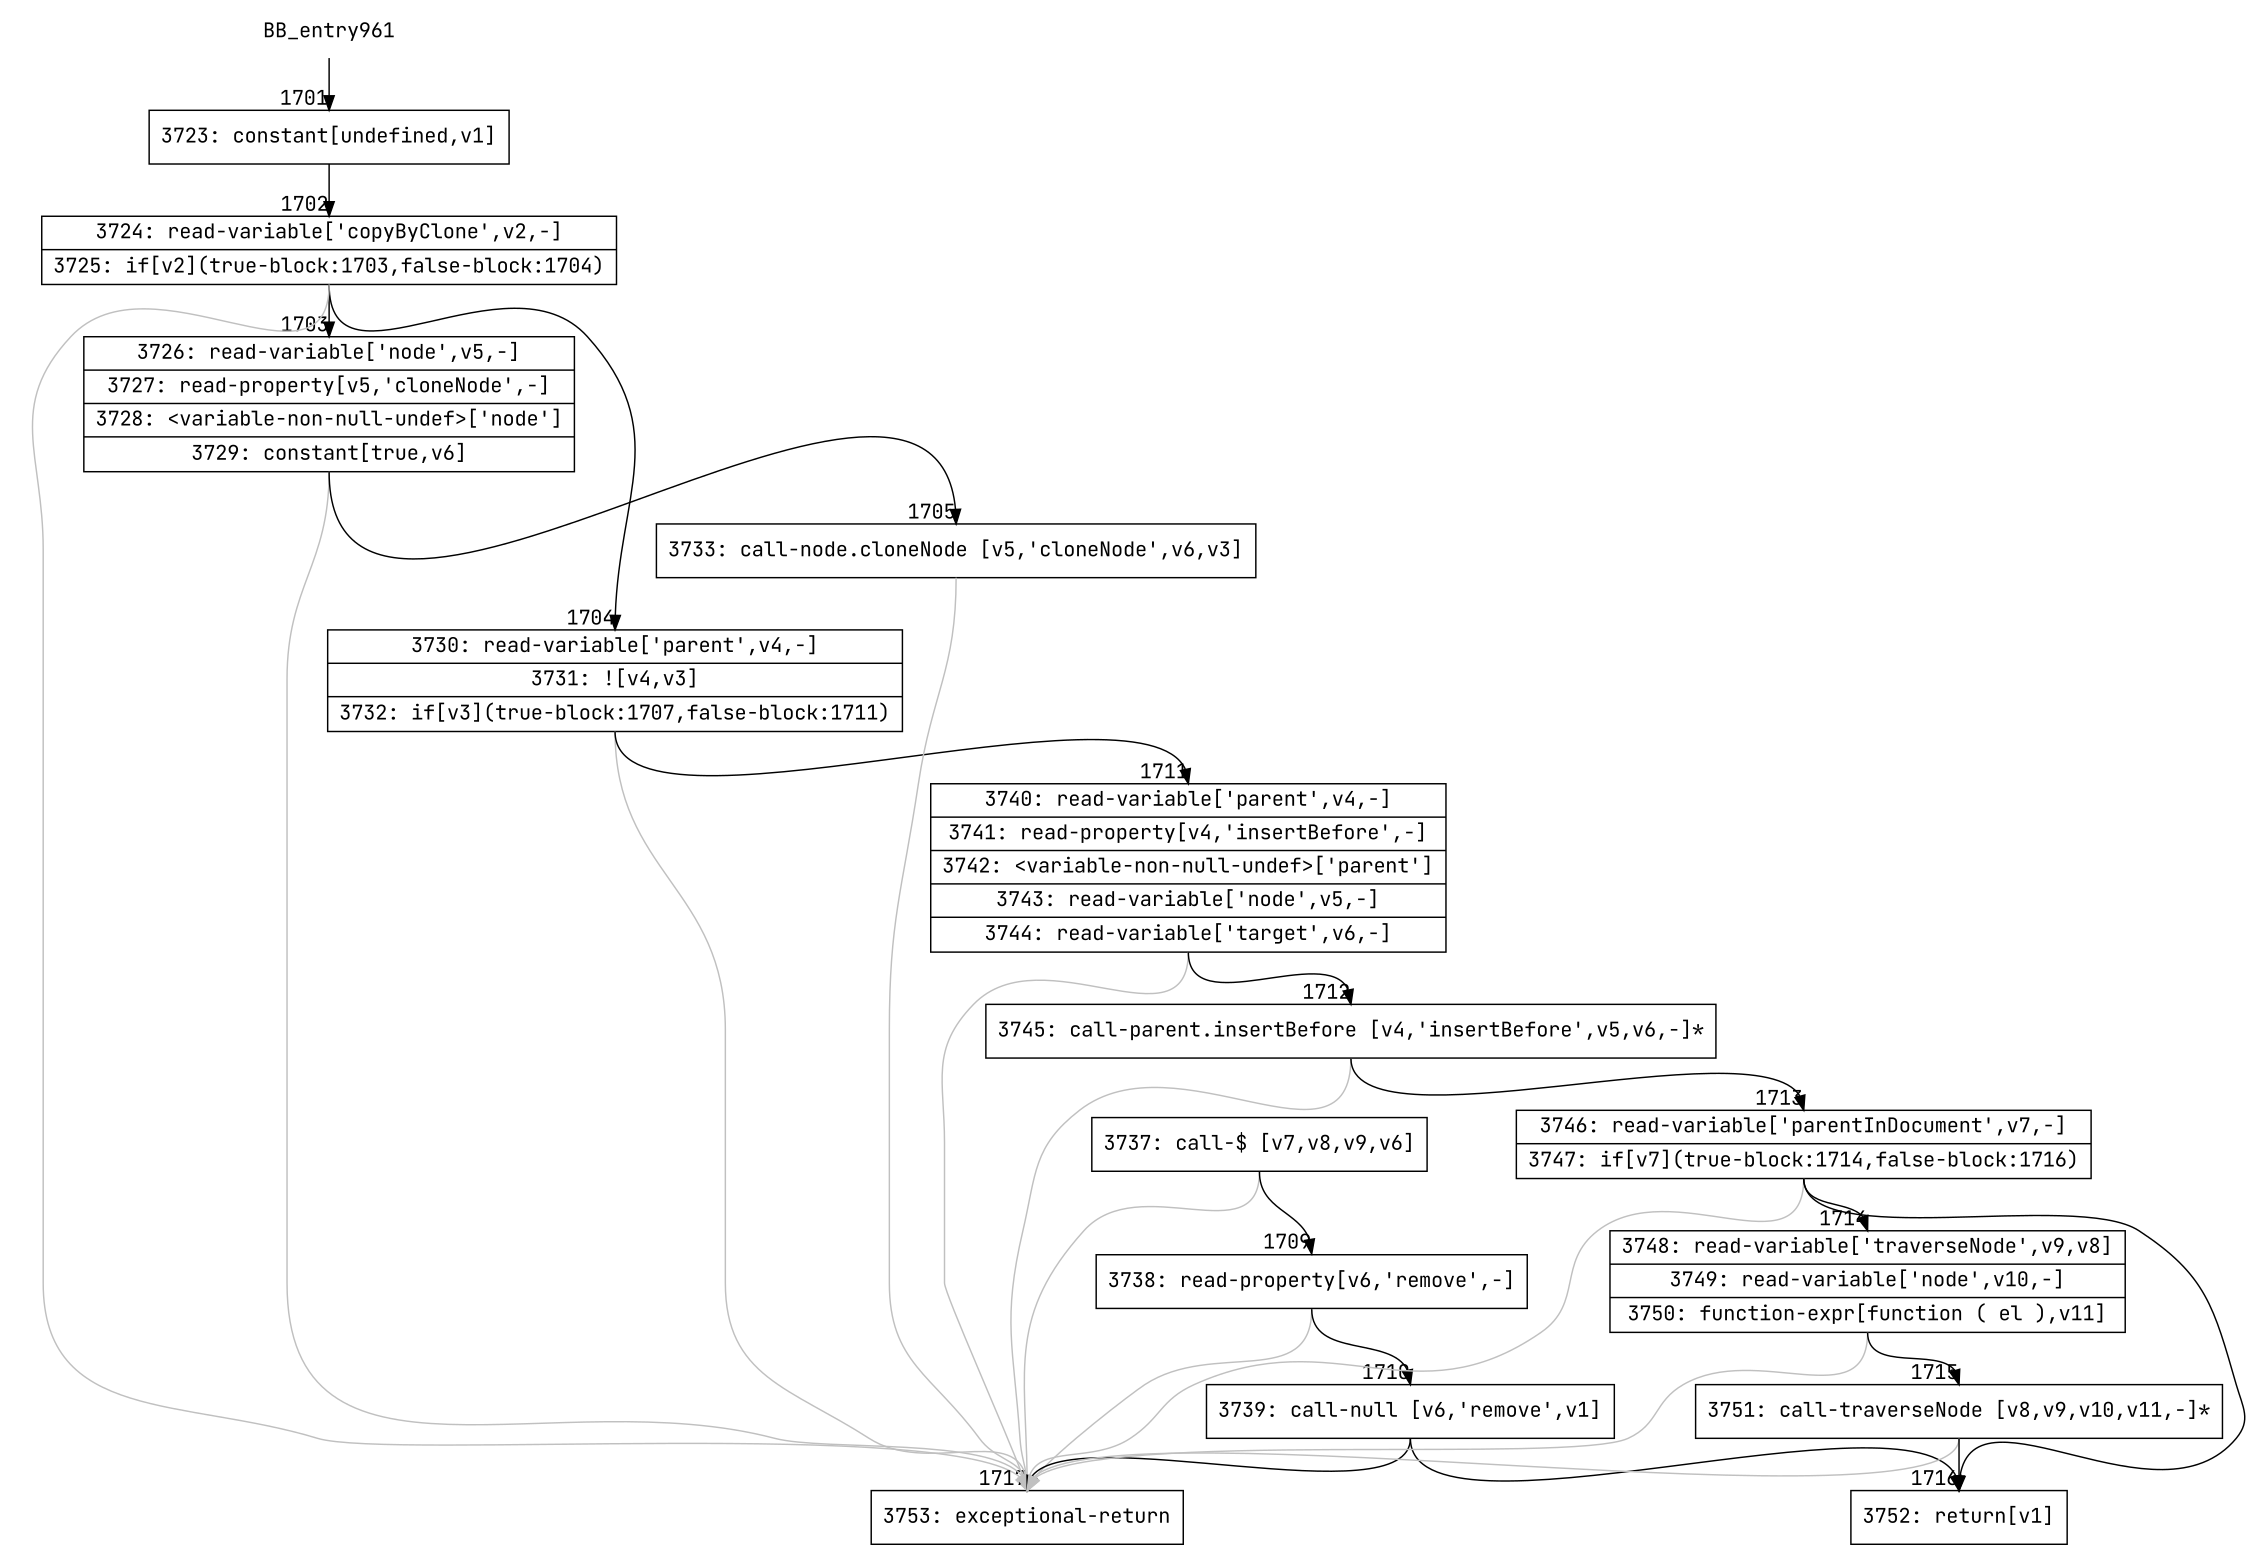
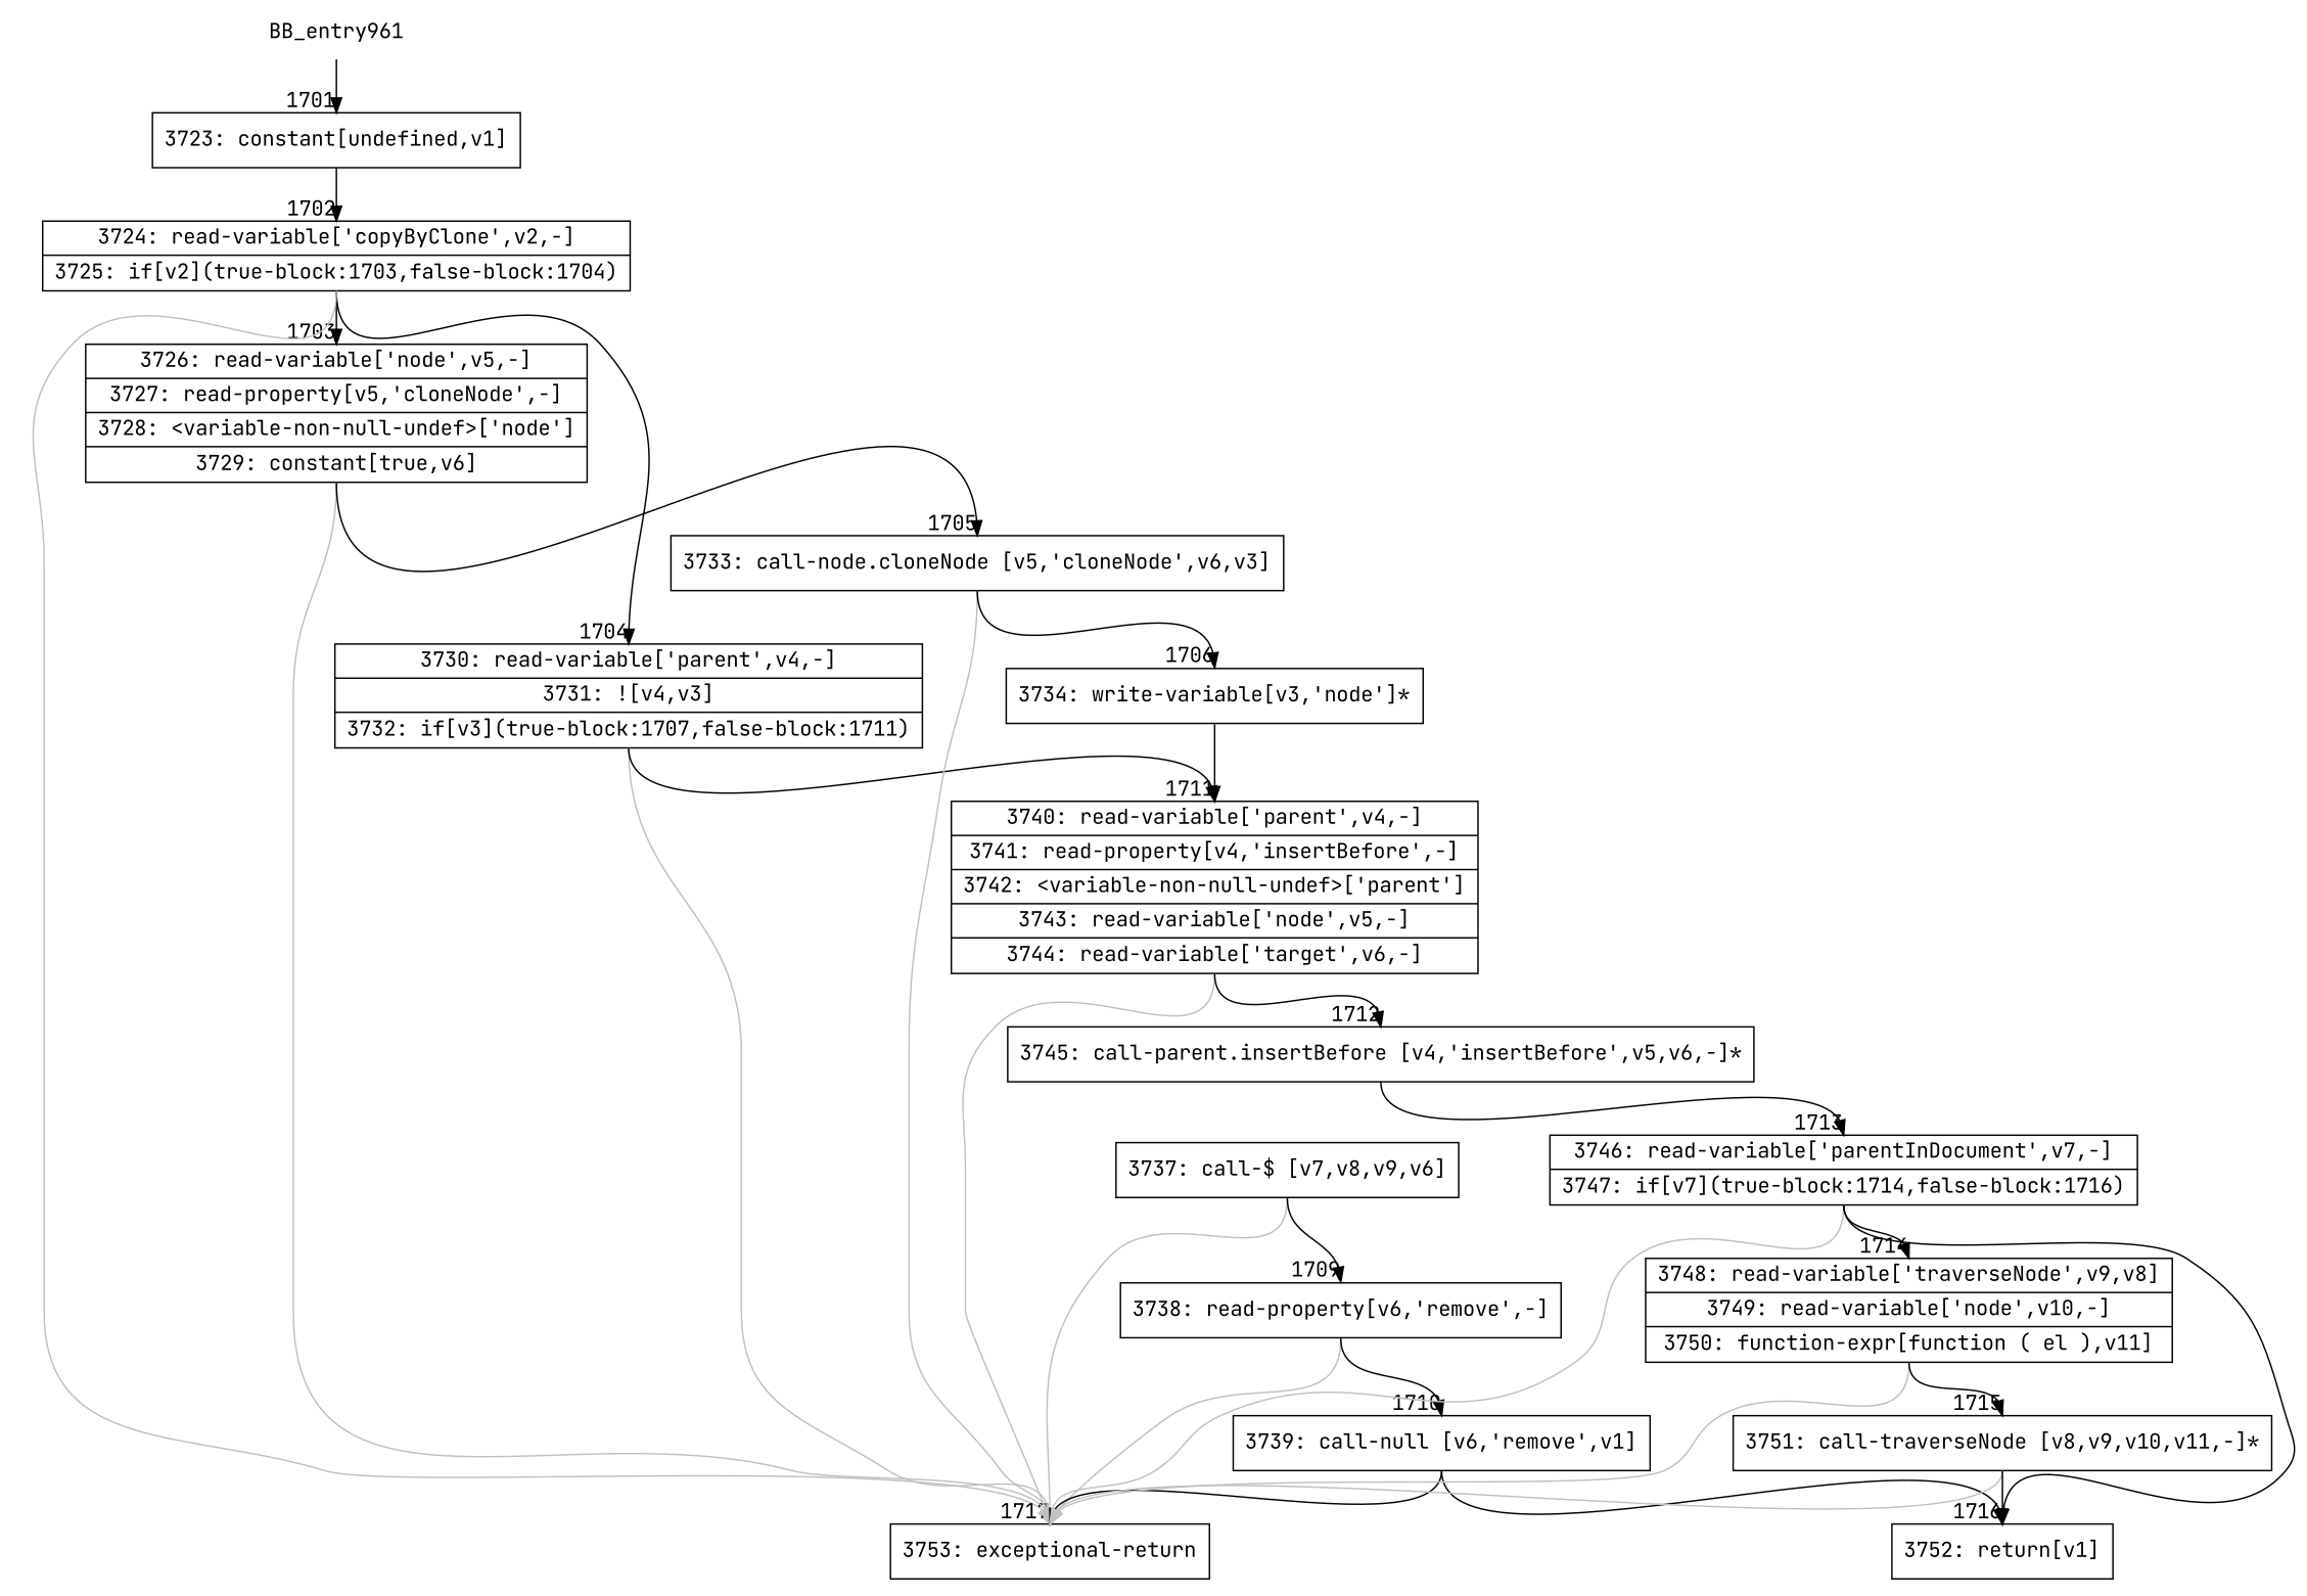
  digraph {
    fontname="JetBrains Mono"
    rankdir=TD
    node [fontname="JetBrains Mono" shape=record]
    edge [fontname="JetBrains Mono" headport=n tailport=s]
    n1 [label=BB_entry961 shape=none]
    n2 [label="{3723: constant[undefined,v1]}"]
    n3 [label="{3724: read-variable['copyByClone',v2,-]|3725: if[v2](true-block:1703,false-block:1704)}"]
    n4 [label="{3726: read-variable['node',v5,-]|3727: read-property[v5,'cloneNode',-]|3728: \<variable-non-null-undef\>['node']|3729: constant[true,v6]}"]
    n5 [label="{3730: read-variable['parent',v4,-]|3731: ![v4,v3]|3732: if[v3](true-block:1707,false-block:1711)}"]
    n6 [label="{3753: exceptional-return}"]
    n7 [label="{3733: call-node.cloneNode [v5,'cloneNode',v6,v3]}"]
    n8 [label="{3740: read-variable['parent',v4,-]|3741: read-property[v4,'insertBefore',-]|3742: \<variable-non-null-undef\>['parent']|3743: read-variable['node',v5,-]|3744: read-variable['target',v6,-]}"]
+   n9 [label="{3734: write-variable[v3,'node']*}"]
    n10 [label="{3745: call-parent.insertBefore [v4,'insertBefore',v5,v6,-]*}"]
    n11 [label="{3737: call-$ [v7,v8,v9,v6]}"]
    n12 [label="{3738: read-property[v6,'remove',-]}"]
    n13 [label="{3746: read-variable['parentInDocument',v7,-]|3747: if[v7](true-block:1714,false-block:1716)}"]
    n14 [label="{3739: call-null [v6,'remove',v1]}"]
    n15 [label="{3752: return[v1]}"]
    n16 [label="{3748: read-variable['traverseNode',v9,v8]|3749: read-variable['node',v10,-]|3750: function-expr[function ( el ),v11]}"]
    n17 [label="{3751: call-traverseNode [v8,v9,v10,v11,-]*}"]
    n1 -> n2 [headlabel="    1701"]
    n2 -> n3 [headlabel="      1702"]
    n3 -> n4 [headlabel="      1703"]
    n3 -> n5 [headlabel="      1704"]
    n3 -> n6 [color=gray headlabel="      1717"]
    n4 -> n6 [color=gray]
    n4 -> n7 [headlabel="      1705"]
    n5 -> n6 [color=gray]
    n5 -> n8 [headlabel="      1711"]
    n7 -> n6 [color=gray]
+   n7 -> n9 [headlabel="      1706"]
    n8 -> n6 [color=gray]
    n8 -> n10 [headlabel="      1712"]
-   n10 -> n6 [color=gray]
+   n9 -> n8
    n10 -> n13 [headlabel="      1713"]
    n11 -> n6 [color=gray]
    n11 -> n12 [headlabel="      1709"]
    n12 -> n6 [color=gray]
    n12 -> n14 [headlabel="      1710"]
    n13 -> n6 [color=gray]
    n13 -> n15
    n13 -> n16 [headlabel="      1714"]
    n14 -> n6 [color=black]
    n14 -> n15 [headlabel="      1716"]
    n16 -> n6 [color=gray]
    n16 -> n17 [headlabel="      1715"]
    n17 -> n6 [color=gray]
    n17 -> n15
  }
